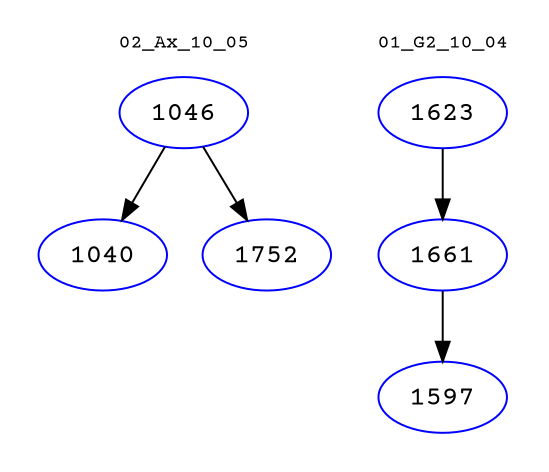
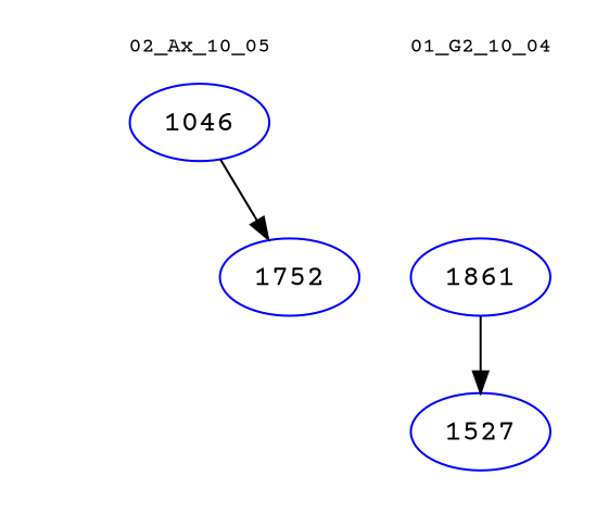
  digraph {
    fontname="Courier Prime"
    node [color=blue fontname="Courier Prime"]
    edge [color=black fontname="Courier Prime"]
    n1 [label=1046]
-   n2 [label=1040]
    n3 [label=1752]
-   n4 [label=1623]
-   n5 [label=1597]
-   n6 [label=1661]
+   n5 [label=1527]
+   n6 [label=1861]
    subgraph cluster_1 {
      color=white
      fontsize=10
      label="02_Ax_10_05"
      n1
-     n2
      n3
    }
    subgraph cluster_2 {
      color=white
      fontsize=10
      label="01_G2_10_04"
-     n4
      n5
      n6
    }
-   n1 -> n2
    n1 -> n3
-   n4 -> n6
    n6 -> n5
  }
